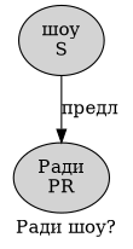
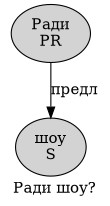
  digraph {
    label="Ради шоу?"
    node [fillcolor=lightgray penwidth=1 shape=ellipse style=filled]
    n1 [label="Ради\nPR"]
    n2 [label="шоу\nS"]
-   n2 -> n1 [label="предл"]
+   n1 -> n2 [label="предл"]
  }
